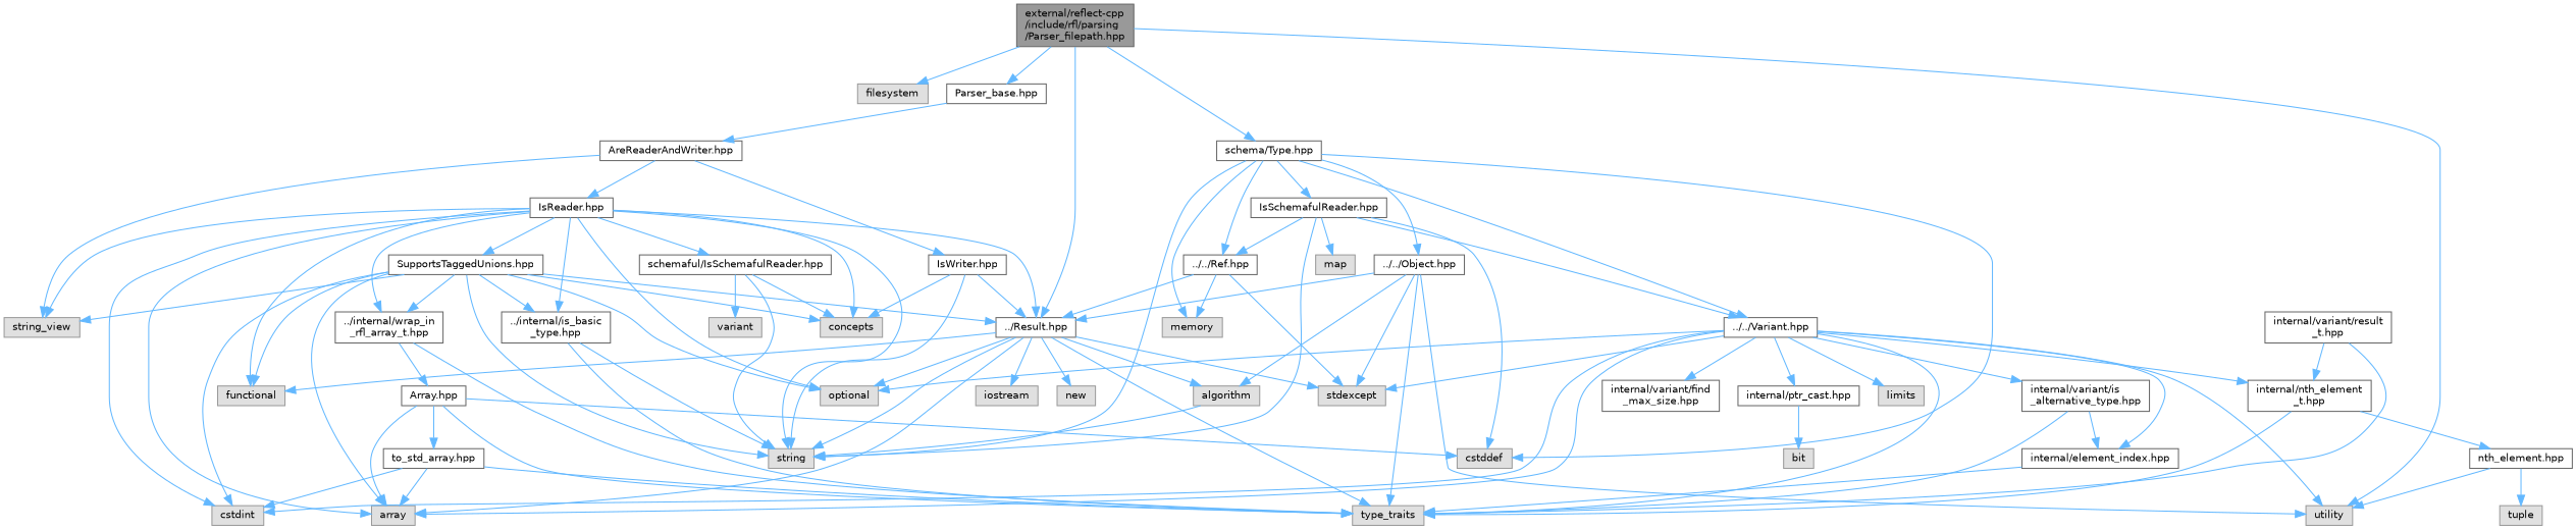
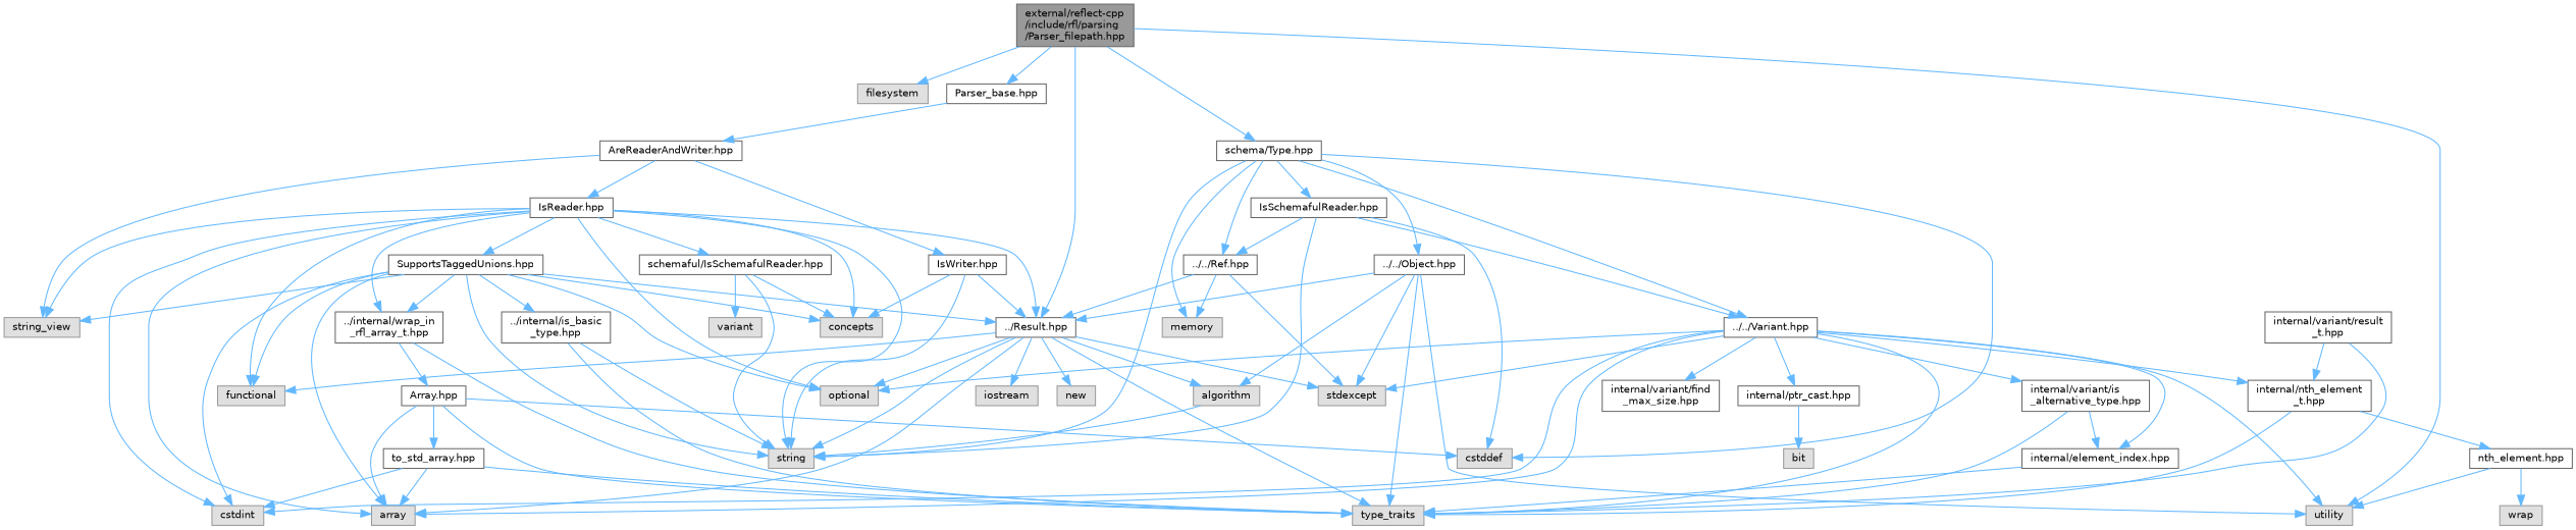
  digraph {
    node [color=grey40 fillcolor=white fontname=Helvetica fontsize=10 shape=box style=filled]
    edge [color=steelblue1 fontname=Helvetica fontsize=10 labelfontname=Helvetica labelfontsize=10 style=solid]
    n1 [color=gray40 fillcolor=grey60 fontcolor=black height=0.2 label="external/reflect-cpp\l/include/rfl/parsing\l/Parser_filepath.hpp" width=0.4]
    n2 [color=grey60 fillcolor="#E0E0E0" height=0.2 label=filesystem width=0.4]
    n3 [color=grey60 fillcolor="#E0E0E0" height=0.2 label=utility width=0.4]
    n4 [height=0.2 label="../Result.hpp" width=0.4]
    n5 [height=0.2 label="Parser_base.hpp" width=0.4]
    n6 [height=0.2 label="schema/Type.hpp" width=0.4]
    n7 [color=grey60 fillcolor="#E0E0E0" height=0.2 label=algorithm width=0.4]
    n8 [color=grey60 fillcolor="#E0E0E0" height=0.2 label=array width=0.4]
    n9 [color=grey60 fillcolor="#E0E0E0" height=0.2 label=functional width=0.4]
    n10 [color=grey60 fillcolor="#E0E0E0" height=0.2 label=iostream width=0.4]
    n11 [color=grey60 fillcolor="#E0E0E0" height=0.2 label=new width=0.4]
    n12 [color=grey60 fillcolor="#E0E0E0" height=0.2 label=optional width=0.4]
    n13 [color=grey60 fillcolor="#E0E0E0" height=0.2 label=stdexcept width=0.4]
    n14 [color=grey60 fillcolor="#E0E0E0" height=0.2 label=string width=0.4]
    n15 [color=grey60 fillcolor="#E0E0E0" height=0.2 label=type_traits width=0.4]
    n16 [height=0.2 label="AreReaderAndWriter.hpp" width=0.4]
    n17 [color=grey60 fillcolor="#E0E0E0" height=0.2 label=cstddef width=0.4]
    n18 [color=grey60 fillcolor="#E0E0E0" height=0.2 label=memory width=0.4]
    n19 [height=0.2 label="../../Object.hpp" width=0.4]
    n20 [height=0.2 label="../../Ref.hpp" width=0.4]
    n21 [height=0.2 label="../../Variant.hpp" width=0.4]
    n22 [height=0.2 label="IsSchemafulReader.hpp" width=0.4]
    n23 [height=0.2 label="IsReader.hpp" width=0.4]
    n24 [height=0.2 label="IsWriter.hpp" width=0.4]
    n25 [color=grey60 fillcolor="#E0E0E0" height=0.2 label=string_view width=0.4]
    n26 [color=grey60 fillcolor="#E0E0E0" height=0.2 label=concepts width=0.4]
    n27 [color=grey60 fillcolor="#E0E0E0" height=0.2 label=cstdint width=0.4]
    n28 [height=0.2 label="../internal/is_basic\l_type.hpp" width=0.4]
    n29 [height=0.2 label="../internal/wrap_in\l_rfl_array_t.hpp" width=0.4]
    n30 [height=0.2 label="SupportsTaggedUnions.hpp" width=0.4]
    n31 [height=0.2 label="schemaful/IsSchemafulReader.hpp" width=0.4]
    n32 [height=0.2 label="Array.hpp" width=0.4]
    n33 [color=grey60 fillcolor="#E0E0E0" height=0.2 label=variant width=0.4]
    n34 [height=0.2 label="to_std_array.hpp" width=0.4]
-   n35 [color=grey60 fillcolor="#E0E0E0" height=0.2 label=limits width=0.4]
    n36 [height=0.2 label="internal/element_index.hpp" width=0.4]
    n37 [height=0.2 label="internal/nth_element\l_t.hpp" width=0.4]
    n38 [height=0.2 label="internal/variant/find\l_max_size.hpp" width=0.4]
    n39 [height=0.2 label="internal/variant/is\l_alternative_type.hpp" width=0.4]
    n40 [height=0.2 label="internal/ptr_cast.hpp" width=0.4]
-   n41 [color=grey60 fillcolor="#E0E0E0" height=0.2 label=map width=0.4]
    n42 [height=0.2 label="nth_element.hpp" width=0.4]
    n43 [height=0.2 label="internal/variant/result\l_t.hpp" width=0.4]
    n44 [color=grey60 fillcolor="#E0E0E0" height=0.2 label=bit width=0.4]
-   n45 [color=grey60 fillcolor="#E0E0E0" height=0.2 label=tuple width=0.4]
+   n45 [color=grey60 fillcolor="#E0E0E0" height=0.2 label=wrap width=0.4]
    n1 -> n2
    n1 -> n3
    n1 -> n4
    n1 -> n5
    n1 -> n6
    n4 -> n7
    n4 -> n8
    n4 -> n9
    n4 -> n10
    n4 -> n11
    n4 -> n12
    n4 -> n13
    n4 -> n14
    n4 -> n15
    n5 -> n16
    n6 -> n14
    n6 -> n17
    n6 -> n18
    n6 -> n19
    n6 -> n20
    n6 -> n21
    n6 -> n22
    n7 -> n14
    n16 -> n23
    n16 -> n24
    n16 -> n25
    n19 -> n3
    n19 -> n4
    n19 -> n7
    n19 -> n13
    n19 -> n15
    n20 -> n4
    n20 -> n13
    n20 -> n18
    n21 -> n3
    n21 -> n8
    n21 -> n12
    n21 -> n13
    n21 -> n15
    n21 -> n27
-   n21 -> n35
    n21 -> n36
    n21 -> n37
    n21 -> n38
    n21 -> n39
    n21 -> n40
    n22 -> n14
    n22 -> n17
    n22 -> n20
    n22 -> n21
-   n22 -> n41
    n23 -> n4
    n23 -> n8
    n23 -> n9
    n23 -> n12
    n23 -> n14
    n23 -> n25
    n23 -> n26
    n23 -> n27
-   n23 -> n28
    n23 -> n29
    n23 -> n30
    n23 -> n31
    n24 -> n4
    n24 -> n14
    n24 -> n26
    n28 -> n14
    n28 -> n15
    n29 -> n15
    n29 -> n32
    n30 -> n4
    n30 -> n8
    n30 -> n9
    n30 -> n12
    n30 -> n14
    n30 -> n25
    n30 -> n26
    n30 -> n27
    n30 -> n28
    n30 -> n29
    n31 -> n14
    n31 -> n26
    n31 -> n33
    n32 -> n8
    n32 -> n15
    n32 -> n17
    n32 -> n34
    n34 -> n8
    n34 -> n15
    n34 -> n27
    n36 -> n15
    n37 -> n15
    n37 -> n42
    n39 -> n15
    n39 -> n36
    n40 -> n44
    n42 -> n3
    n42 -> n45
    n43 -> n15
    n43 -> n37
  }
